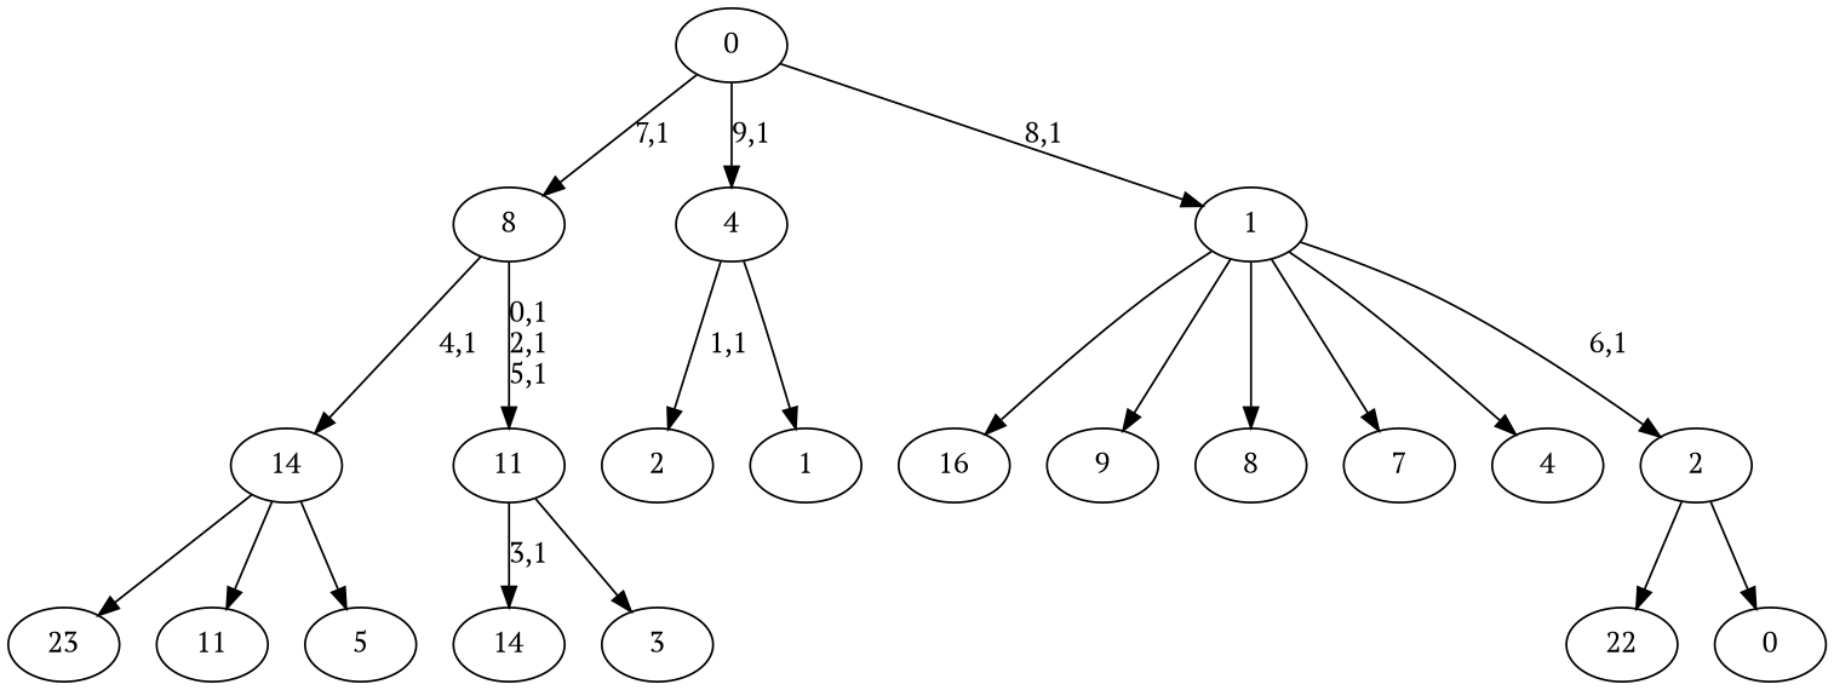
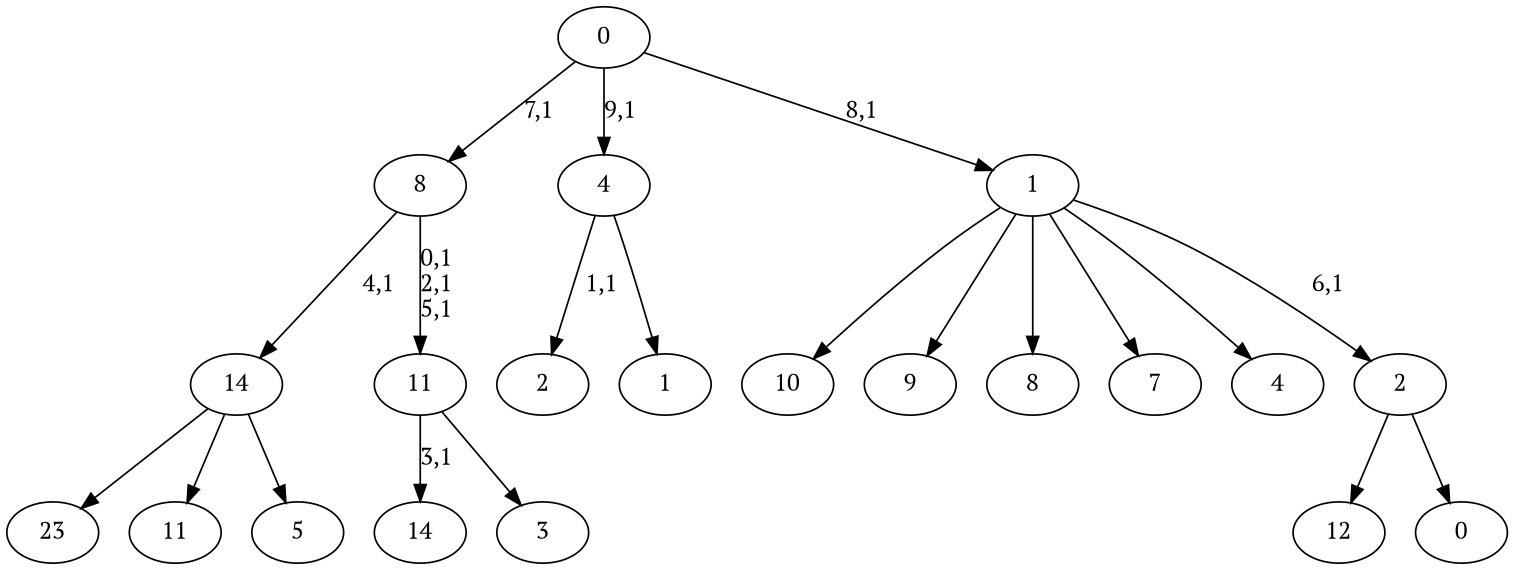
  digraph {
    fontname="PT Serif"
    node [fontname="PT Serif"]
    edge [fontname="PT Serif"]
    n1 [label=14]
    n2 [label=23]
-   n3 [label=22]
+   n3 [label=12]
    n4 [label=11]
-   n5 [label=16]
+   n5 [label=10]
    n6 [label=9]
    n7 [label=8]
    n8 [label=7]
    n9 [label=5]
    14
    n11 [label=4]
    n12 [label=3]
    11
    8
    n15 [label=2]
    n16 [label=1]
    4
    n18 [label=0]
    2
    1
    0
    14 -> n2
    14 -> n4
    14 -> n9
    11 -> n1 [label="3,1"]
    11 -> n12
    8 -> 14 [label="4,1"]
    8 -> 11 [label="0,1\n2,1\n5,1"]
    4 -> n15 [label="1,1"]
    4 -> n16
    2 -> n3
    2 -> n18
    1 -> n5
    1 -> n6
    1 -> n7
    1 -> n8
    1 -> n11
    1 -> 2 [label="6,1"]
    0 -> 8 [label="7,1"]
    0 -> 4 [label="9,1"]
    0 -> 1 [label="8,1"]
  }
